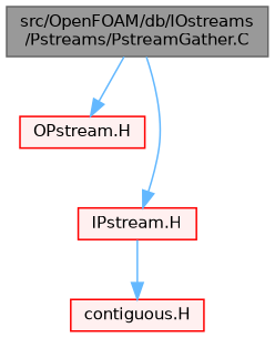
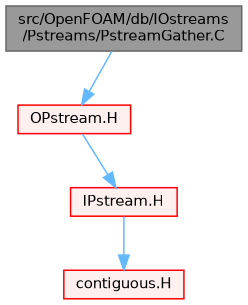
  digraph {
    node [color=red fillcolor="#FFF0F0" fontname=Helvetica fontsize=10 shape=box style=filled]
    edge [color=steelblue1 fontname=Helvetica fontsize=10 labelfontname=Helvetica labelfontsize=10 style=solid]
    n1 [color=gray40 fillcolor=grey60 fontcolor=black height=0.2 label="src/OpenFOAM/db/IOstreams\l/Pstreams/PstreamGather.C" width=0.4]
    n2 [height=0.2 label="OPstream.H" width=0.4]
    n3 [height=0.2 label="IPstream.H" width=0.4]
    n4 [height=0.2 label="contiguous.H" width=0.4]
    n1 -> n2
-   n1 -> n3
+   n2 -> n3
    n3 -> n4
  }
